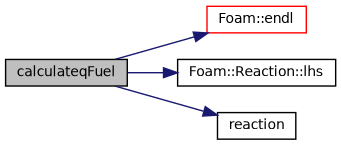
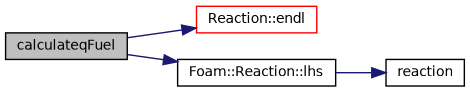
  digraph {
    rankdir=LR
    node [color=black fontname=Helvetica fontsize=10 shape=record]
    edge [color=midnightblue fontname=Helvetica fontsize=10 labelfontname=Helvetica labelfontsize=10 style=solid]
    n1 [fillcolor=grey75 fontcolor=black height=0.2 label=calculateqFuel style=filled width=0.4]
-   n2 [color=red height=0.2 label="Foam::endl" width=0.4]
+   n2 [color=red height=0.2 label="Reaction::endl" width=0.4]
    n3 [height=0.2 label="Foam::Reaction::lhs" width=0.4]
    n4 [height=0.2 label=reaction width=0.4]
    n1 -> n2
    n1 -> n3
-   n1 -> n4
+   n3 -> n4
  }
